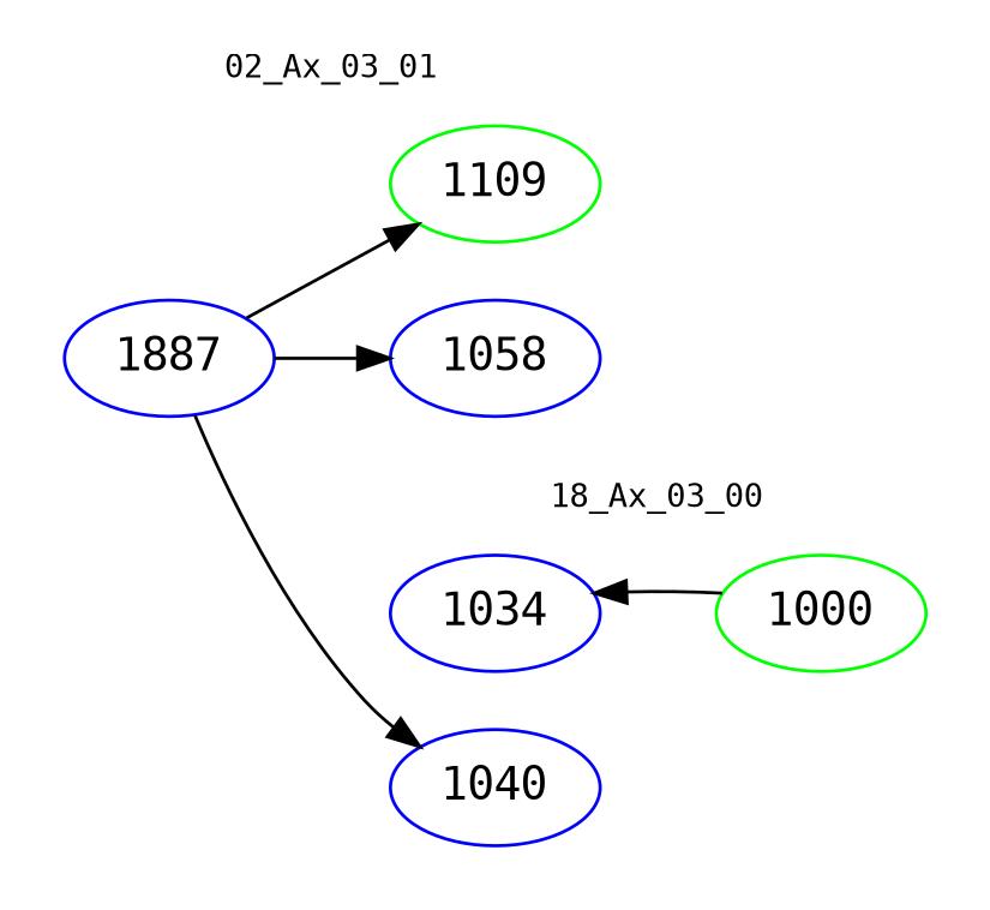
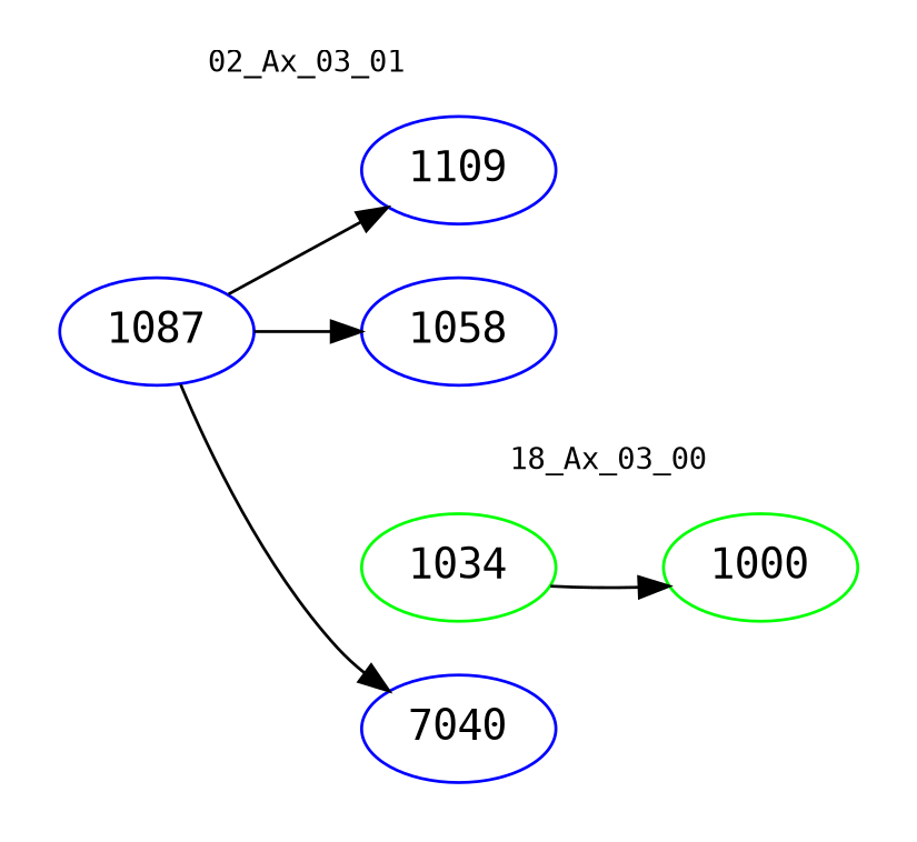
  digraph {
    fontname="DejaVu Sans Mono"
    rankdir=LR
    node [color=blue fontname="DejaVu Sans Mono"]
    edge [color=black fontname="DejaVu Sans Mono"]
-   n1 [label=1034]
+   n1 [color=green label=1034]
    n2 [color=green label=1000]
-   n3 [label=1040]
-   n4 [label=1887]
+   n3 [label=7040]
+   n4 [label=1087]
    n5 [label=1058]
-   n6 [color=green label=1109]
+   n6 [label=1109]
    subgraph cluster_1 {
      color=white
      fontsize=10
      label="18_Ax_03_00"
      n1
      n2
      n3
    }
    subgraph cluster_2 {
      color=white
      fontsize=10
      label="02_Ax_03_01"
      n4
      n5
      n6
    }
-   n2 -> n1
+   n1 -> n2
    n4 -> n3
    n4 -> n5
    n4 -> n6
  }
